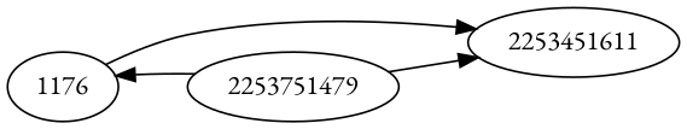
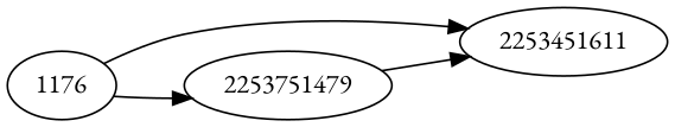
  strict digraph {
    fontname="EB Garamond"
    rankdir=LR
    node [fontname="EB Garamond"]
    edge [fontname="EB Garamond"]
    n1 [label=2253451611]
    1176
    2253751479
    1176 -> n1
    2253751479 -> n1
-   2253751479 -> 1176
+   1176 -> 2253751479
  }
